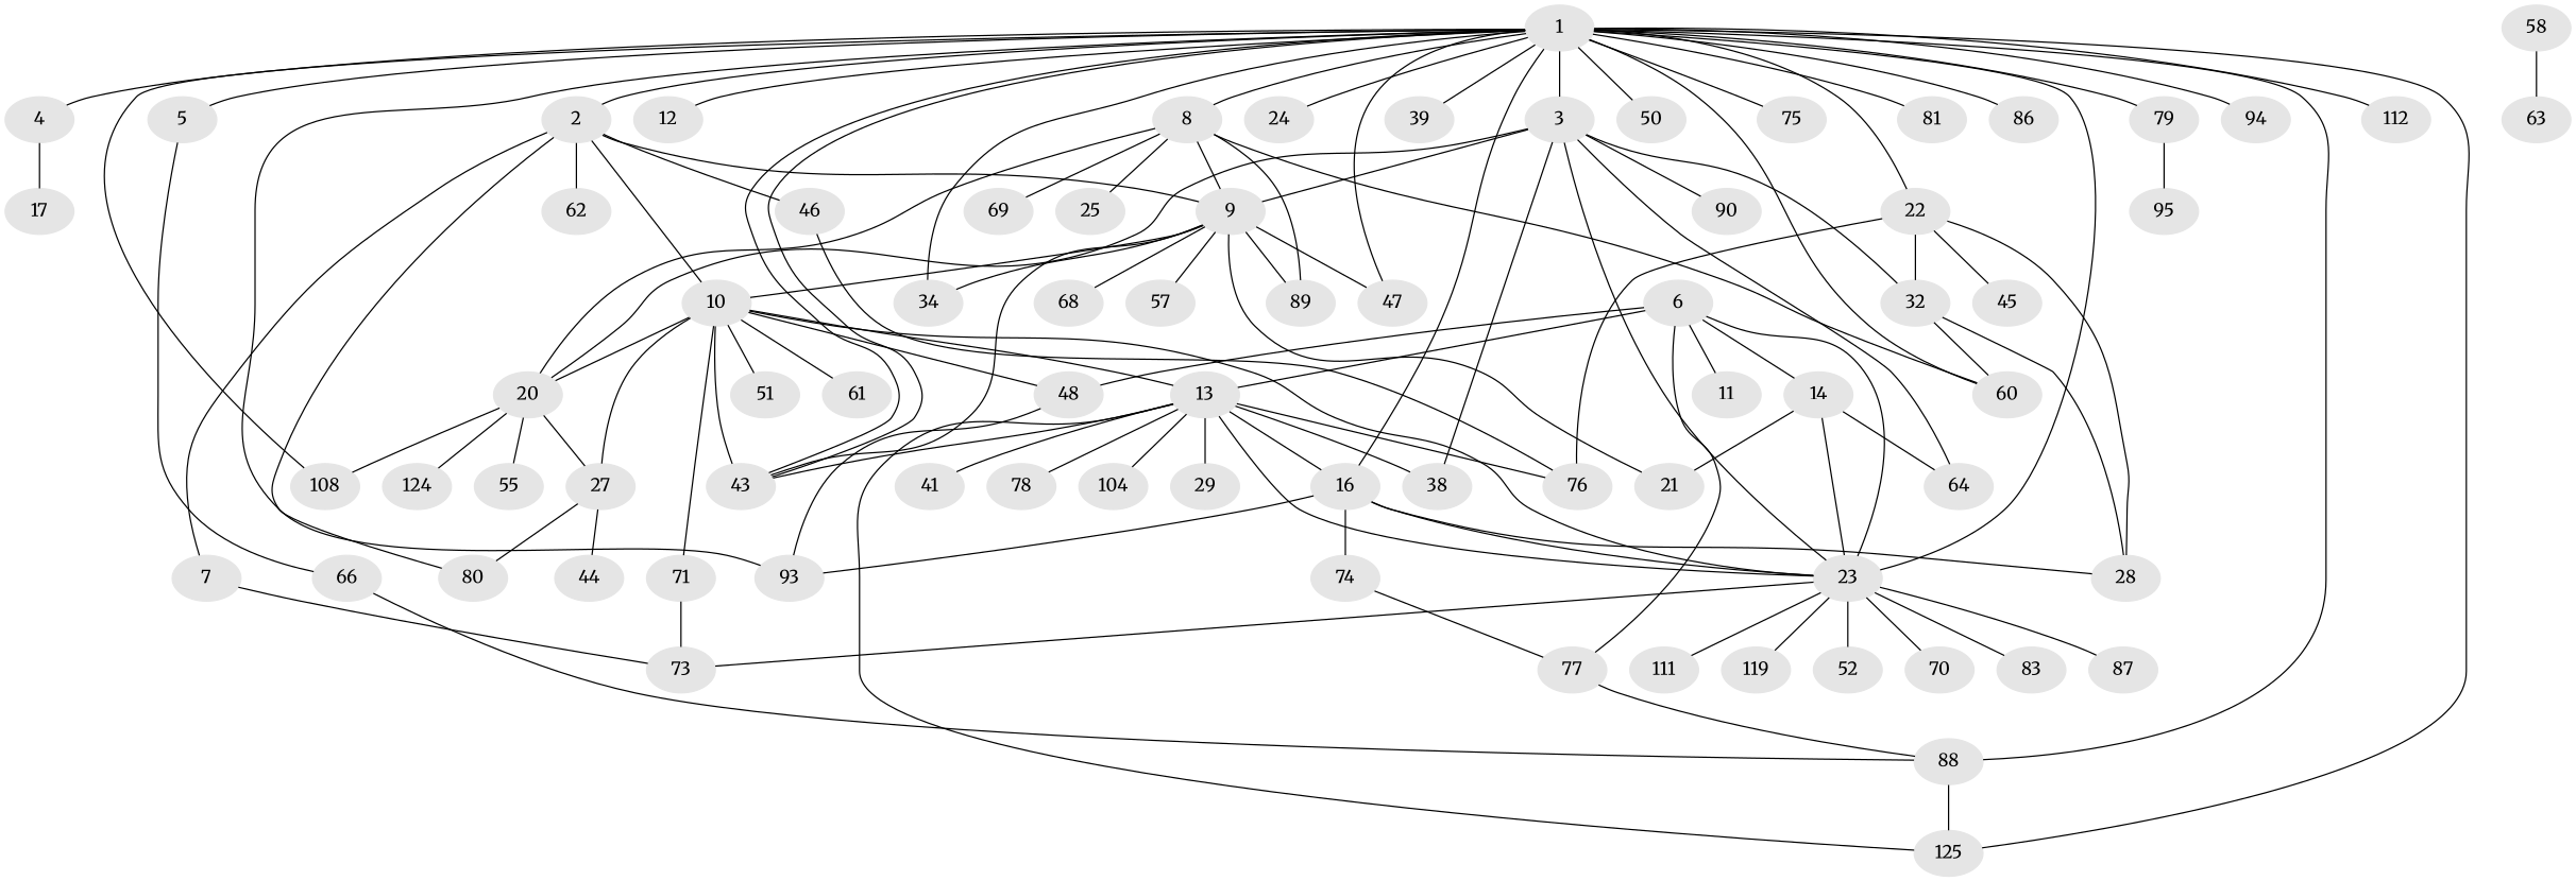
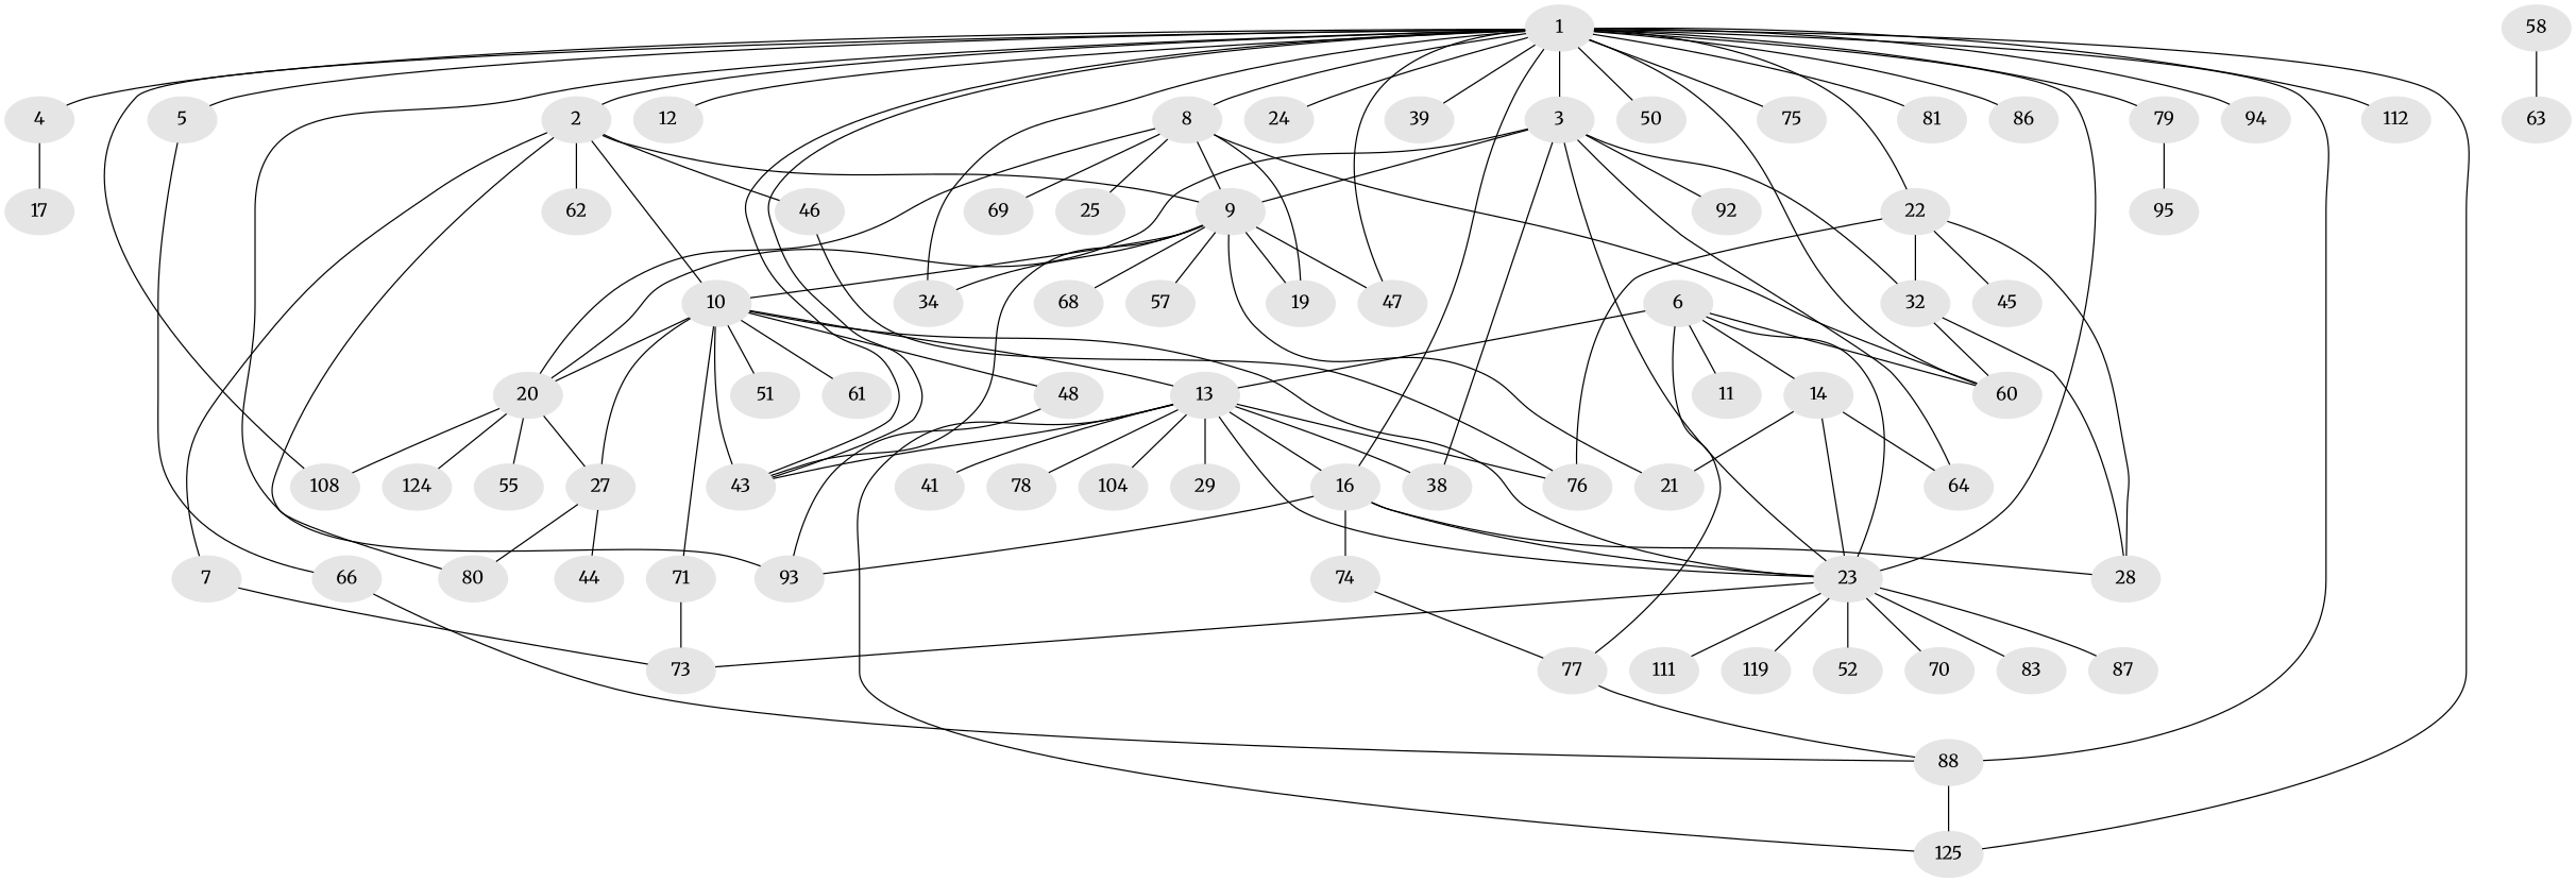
  graph {
    fontname=Merriweather
    node [color=gray90 fontname=Merriweather style=filled]
    edge [fontname=Merriweather]
    1
    2
    3
    4
    5
    8
    12
    16 [super="+42+26+106"]
    22
    23 [super="+105+72+36+96+127+128+113+114+100+40"]
    24
    34
    39
    43 [super="+115+56"]
    47
    50
    60 [super="+107"]
    75
    79
    81 [super="+98"]
    86
    88 [super="+116"]
    93 [super="+103+97"]
    94
    108
    112
    125 [super="+126"]
    7 [super="+33"]
    9 [super="+54+85"]
    10 [super="+18+37"]
    46
    62
    80
    20
    32 [super="+82"]
    38
    64
-   92 [label=90]
+   92
    17
    66 [super="+121"]
    6 [super="+89+53"]
    11
    13 [super="+31+30+99+120+15"]
    14
    48 [super="+65"]
    77 [super="+102"]
-   19 [label=89]
+   19
    25
    69
    28
    74
    76
    45
    73 [super="+101"]
    52
    70
    83 [super="+91"]
    87
    111
    119
    95
    21
    57
    68
    27
    51
    61 [super="+117"]
    71
    55
    124
    29
    41
    78
    104
    44
    58
    63
    1 -- 2
    1 -- 3
    1 -- 4
    1 -- 5
    1 -- 8
    1 -- 12
    1 -- 16
    1 -- 22
    1 -- 23 [weight=2]
    1 -- 24
    1 -- 34
    1 -- 39
    1 -- 43
    1 -- 43
    1 -- 47
    1 -- 50
    1 -- 60
    1 -- 75
    1 -- 79
    1 -- 81
    1 -- 86
    1 -- 88 [weight=2]
    1 -- 93
    1 -- 94
    1 -- 108
    1 -- 112
    1 -- 125
    2 -- 7
    2 -- 9
    2 -- 10
    2 -- 46
    2 -- 62
    2 -- 80
    3 -- 23
    3 -- 9
    3 -- 20
    3 -- 32
    3 -- 38
    3 -- 64
    3 -- 92
    4 -- 17
    5 -- 66
    8 -- 60
    8 -- 9
    8 -- 20
    8 -- 19
    8 -- 25
    8 -- 69
    16 -- 23
    16 -- 93
    16 -- 28
    16 -- 74 [weight=2]
    22 -- 32
    22 -- 28
    22 -- 76
    22 -- 45
    23 -- 73
    23 -- 52
    23 -- 70
    23 -- 83
    23 -- 87
    23 -- 111
    23 -- 119
    79 -- 95
    88 -- 125
    7 -- 73
    9 -- 34
    9 -- 43
    9 -- 47
    9 -- 10 [weight=2]
    9 -- 19
    9 -- 21
    9 -- 57
    9 -- 68
    10 -- 23
    10 -- 43
    10 -- 20
    10 -- 13
    10 -- 48
    10 -- 27
    10 -- 51
    10 -- 61
    10 -- 71
    46 -- 76
    20 -- 108
    20 -- 27
    20 -- 55
    20 -- 124
    32 -- 60
    32 -- 28
    66 -- 88
    6 -- 23
    6 -- 11
    6 -- 13
    6 -- 14
-   6 -- 48
+   6 -- 60
    6 -- 77
    13 -- 16
    13 -- 23 [weight=2]
    13 -- 43
    13 -- 125
    13 -- 38
    13 -- 76
    13 -- 29
    13 -- 41
    13 -- 78
    13 -- 104
    14 -- 23
    14 -- 64
    14 -- 21
    48 -- 93
    77 -- 88
    74 -- 77
    27 -- 80
    27 -- 44
    71 -- 73
    58 -- 63
  }
